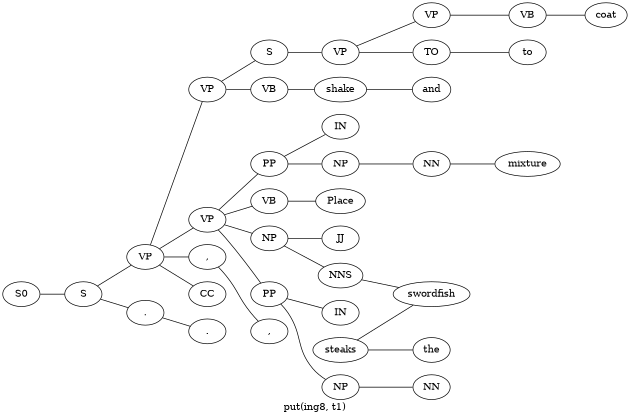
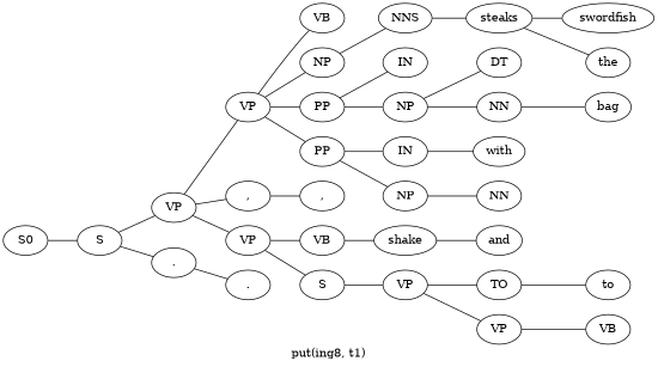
  graph {
    label="put(ing8, t1)"
    rankdir=LR
    n1 [label=S0]
    n2 [label=S]
    n3 [label=VP]
    n4 [label="."]
    n5 [label=VP]
    n6 [label=","]
-   n7 [label=CC]
    n8 [label=VP]
    n9 [label="."]
    n10 [label=VB]
    n11 [label=NP]
    n12 [label=PP]
    n13 [label=PP]
    n14 [label=","]
    n15 [label=VB]
    n16 [label=S]
-   n17 [label=Place]
-   n18 [label=JJ]
    n19 [label=NNS]
    n20 [label=IN]
    n21 [label=NP]
    n22 [label=IN]
    n23 [label=NP]
    n24 [label=steaks]
    n25 [label=swordfish]
    n26 [label=the]
+   n27 [label=DT]
    n28 [label=NN]
+   n29 [label=bag]
+   n30 [label=with]
    n31 [label=NN]
-   n32 [label=mixture]
    n33 [label=and]
    n34 [label=shake]
    n35 [label=VP]
    n36 [label=TO]
    n37 [label=VP]
    n38 [label=to]
    n39 [label=VB]
-   n40 [label=coat]
    n1 -- n2
    n2 -- n3
    n2 -- n4
    n3 -- n5
    n3 -- n6
-   n3 -- n7
    n3 -- n8
    n4 -- n9
    n5 -- n10
    n5 -- n11
    n5 -- n12
    n5 -- n13
    n6 -- n14
    n8 -- n15
    n8 -- n16
-   n10 -- n17
-   n11 -- n18
    n11 -- n19
    n12 -- n20
    n12 -- n21
    n13 -- n22
    n13 -- n23
    n15 -- n34
    n16 -- n35
-   n19 -- n25
+   n19 -- n24
+   n21 -- n27
    n21 -- n28
+   n22 -- n30
    n23 -- n31
    n24 -- n25
    n24 -- n26
-   n31 -- n32
+   n28 -- n29
    n34 -- n33
    n35 -- n36
    n35 -- n37
    n36 -- n38
    n37 -- n39
-   n39 -- n40
  }
